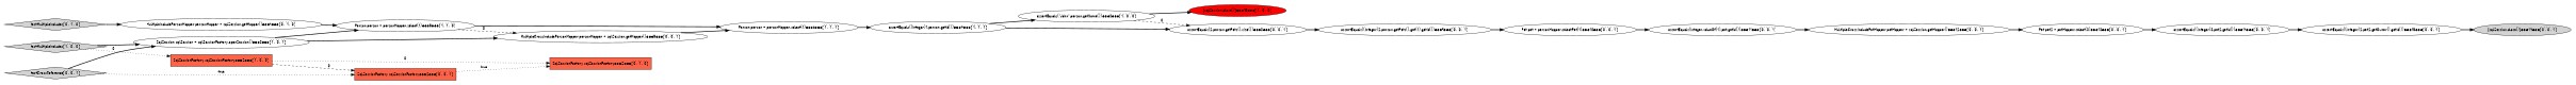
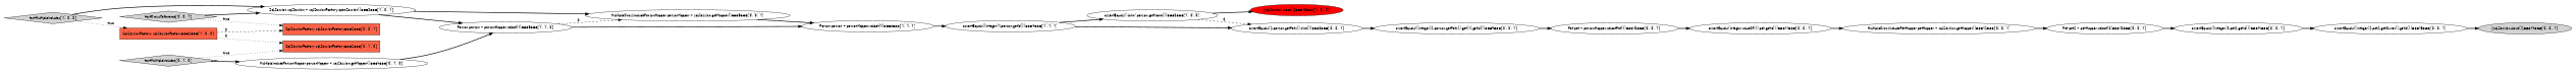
  digraph {
    fontname="Patrick Hand"
    rankdir=LR
    node [fillcolor=white fontname="Patrick Hand" shape=ellipse style=filled]
    edge [fontname="Patrick Hand" style=bold]
    n1 [fillcolor=red label="{sqlSession.close()}@@@10@@@['1', '0', '0']"]
    n2 [fillcolor=lightgray label="testMultipleIncludes['0', '1', '0']" shape=diamond]
    n3 [label="MultipleIncludePersonMapper personMapper = sqlSession.getMapper()@@@4@@@['0', '1', '0']"]
    n4 [fillcolor=tomato label="SqlSessionFactory sqlSessionFactory@@@2@@@['0', '1', '0']" shape=box]
    n5 [label="Person person = personMapper.select(1)@@@5@@@['1', '1', '0']"]
    n6 [label="Pet pet2 = petMapper.select(3)@@@13@@@['0', '0', '1']"]
    n7 [label="assertEquals((Integer)3,pet2.getId())@@@14@@@['0', '0', '1']"]
    n8 [label="assertEquals((Integer)2,pet2.getOwner().getId())@@@15@@@['0', '0', '1']"]
    n9 [label="MultipleCrossIncludePersonMapper personMapper = sqlSession.getMapper()@@@5@@@['0', '0', '1']"]
    n10 [label="Person person = personMapper.select(1)@@@6@@@['1', '1', '1']"]
    n11 [label="assertEquals((Integer)1,person.getId())@@@7@@@['1', '1', '1']"]
    n12 [label="assertEquals((Integer)2,person.getPets().get(1).getId())@@@9@@@['0', '0', '1']"]
    n13 [label="Pet pet = personMapper.selectPet(1)@@@10@@@['0', '0', '1']"]
    n14 [label="assertEquals(Integer.valueOf(1),pet.getId())@@@11@@@['0', '0', '1']"]
    n15 [fillcolor=lightgray label="{sqlSession.close()}@@@17@@@['0', '0', '1']"]
    n16 [fillcolor=lightgray label="testMultipleIncludes['1', '0', '0']" shape=diamond]
    n17 [label="SqlSession sqlSession = sqlSessionFactory.openSession()@@@3@@@['1', '0', '1']"]
    n18 [fillcolor=tomato label="SqlSessionFactory sqlSessionFactory@@@2@@@['1', '0', '0']" shape=box]
    n19 [fillcolor=tomato label="SqlSessionFactory sqlSessionFactory@@@2@@@['0', '0', '1']" shape=box]
    n20 [label="assertEquals(\"John\",person.getName())@@@8@@@['1', '0', '0']"]
    n21 [label="assertEquals(2,person.getPets().size())@@@8@@@['0', '0', '1']"]
    n22 [label="MultipleCrossIncludePetMapper petMapper = sqlSession.getMapper()@@@12@@@['0', '0', '1']"]
    n23 [fillcolor=lightgray label="testCrossReference['0', '0', '1']" shape=diamond]
    n2 -> n3
-   n19 -> n4 [label=true style=dotted]
+   n2 -> n4 [label=true style=dotted]
    n3 -> n5
    n5 -> n9 [label=0 style=dashed]
    n5 -> n10
    n6 -> n7
    n7 -> n8
    n8 -> n15
    n9 -> n10
    n10 -> n11
    n11 -> n20
    n11 -> n21
    n12 -> n13
    n13 -> n14
    n14 -> n22
    n16 -> n17
-   n16 -> n18 [label=0 style=dotted]
+   n16 -> n18 [label=true style=dotted]
    n17 -> n5
    n17 -> n9
    n18 -> n4 [label=0 style=dotted]
    n18 -> n19 [label=0 style=dashed]
    n20 -> n1
    n20 -> n21 [label=0 style=dashed]
    n21 -> n12
    n22 -> n6
    n23 -> n17
    n23 -> n19 [label=true style=dotted]
  }
